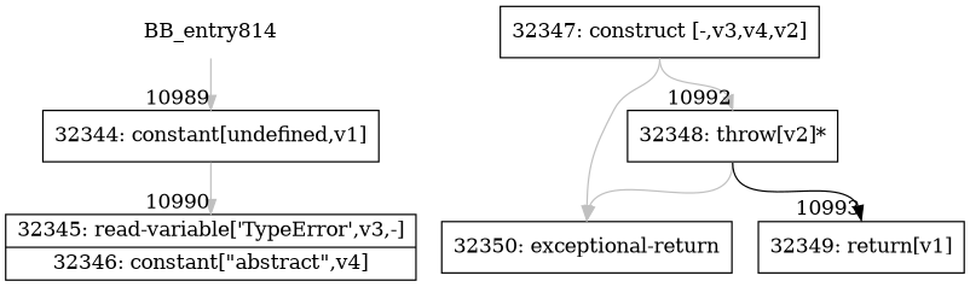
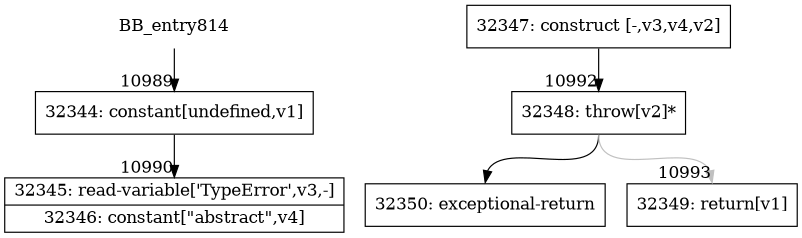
  digraph {
    rankdir=TD
    node [shape=record]
    edge [headport=n tailport=s]
    n1 [label=BB_entry814 shape=none]
    n2 [label="{32344: constant[undefined,v1]}"]
    n3 [label="{32345: read-variable['TypeError',v3,-]|32346: constant[\"abstract\",v4]}"]
    n4 [label="{32347: construct [-,v3,v4,v2]}"]
    n5 [label="{32350: exceptional-return}"]
    n6 [label="{32348: throw[v2]*}"]
    n7 [label="{32349: return[v1]}"]
-   n1 -> n2 [headlabel="    10989" color=gray]
-   n2 -> n3 [headlabel="      10990" color=gray]
-   n4 -> n5 [color=gray]
-   n4 -> n6 [headlabel="      10992" color=gray]
-   n6 -> n5 [color=gray]
-   n6 -> n7 [headlabel="      10993"]
+   n1 -> n2 [headlabel="    10989"]
+   n2 -> n3 [headlabel="      10990"]
+   n4 -> n6 [headlabel="      10992"]
+   n6 -> n5 [color=black]
+   n6 -> n7 [headlabel="      10993" color=gray]
  }
